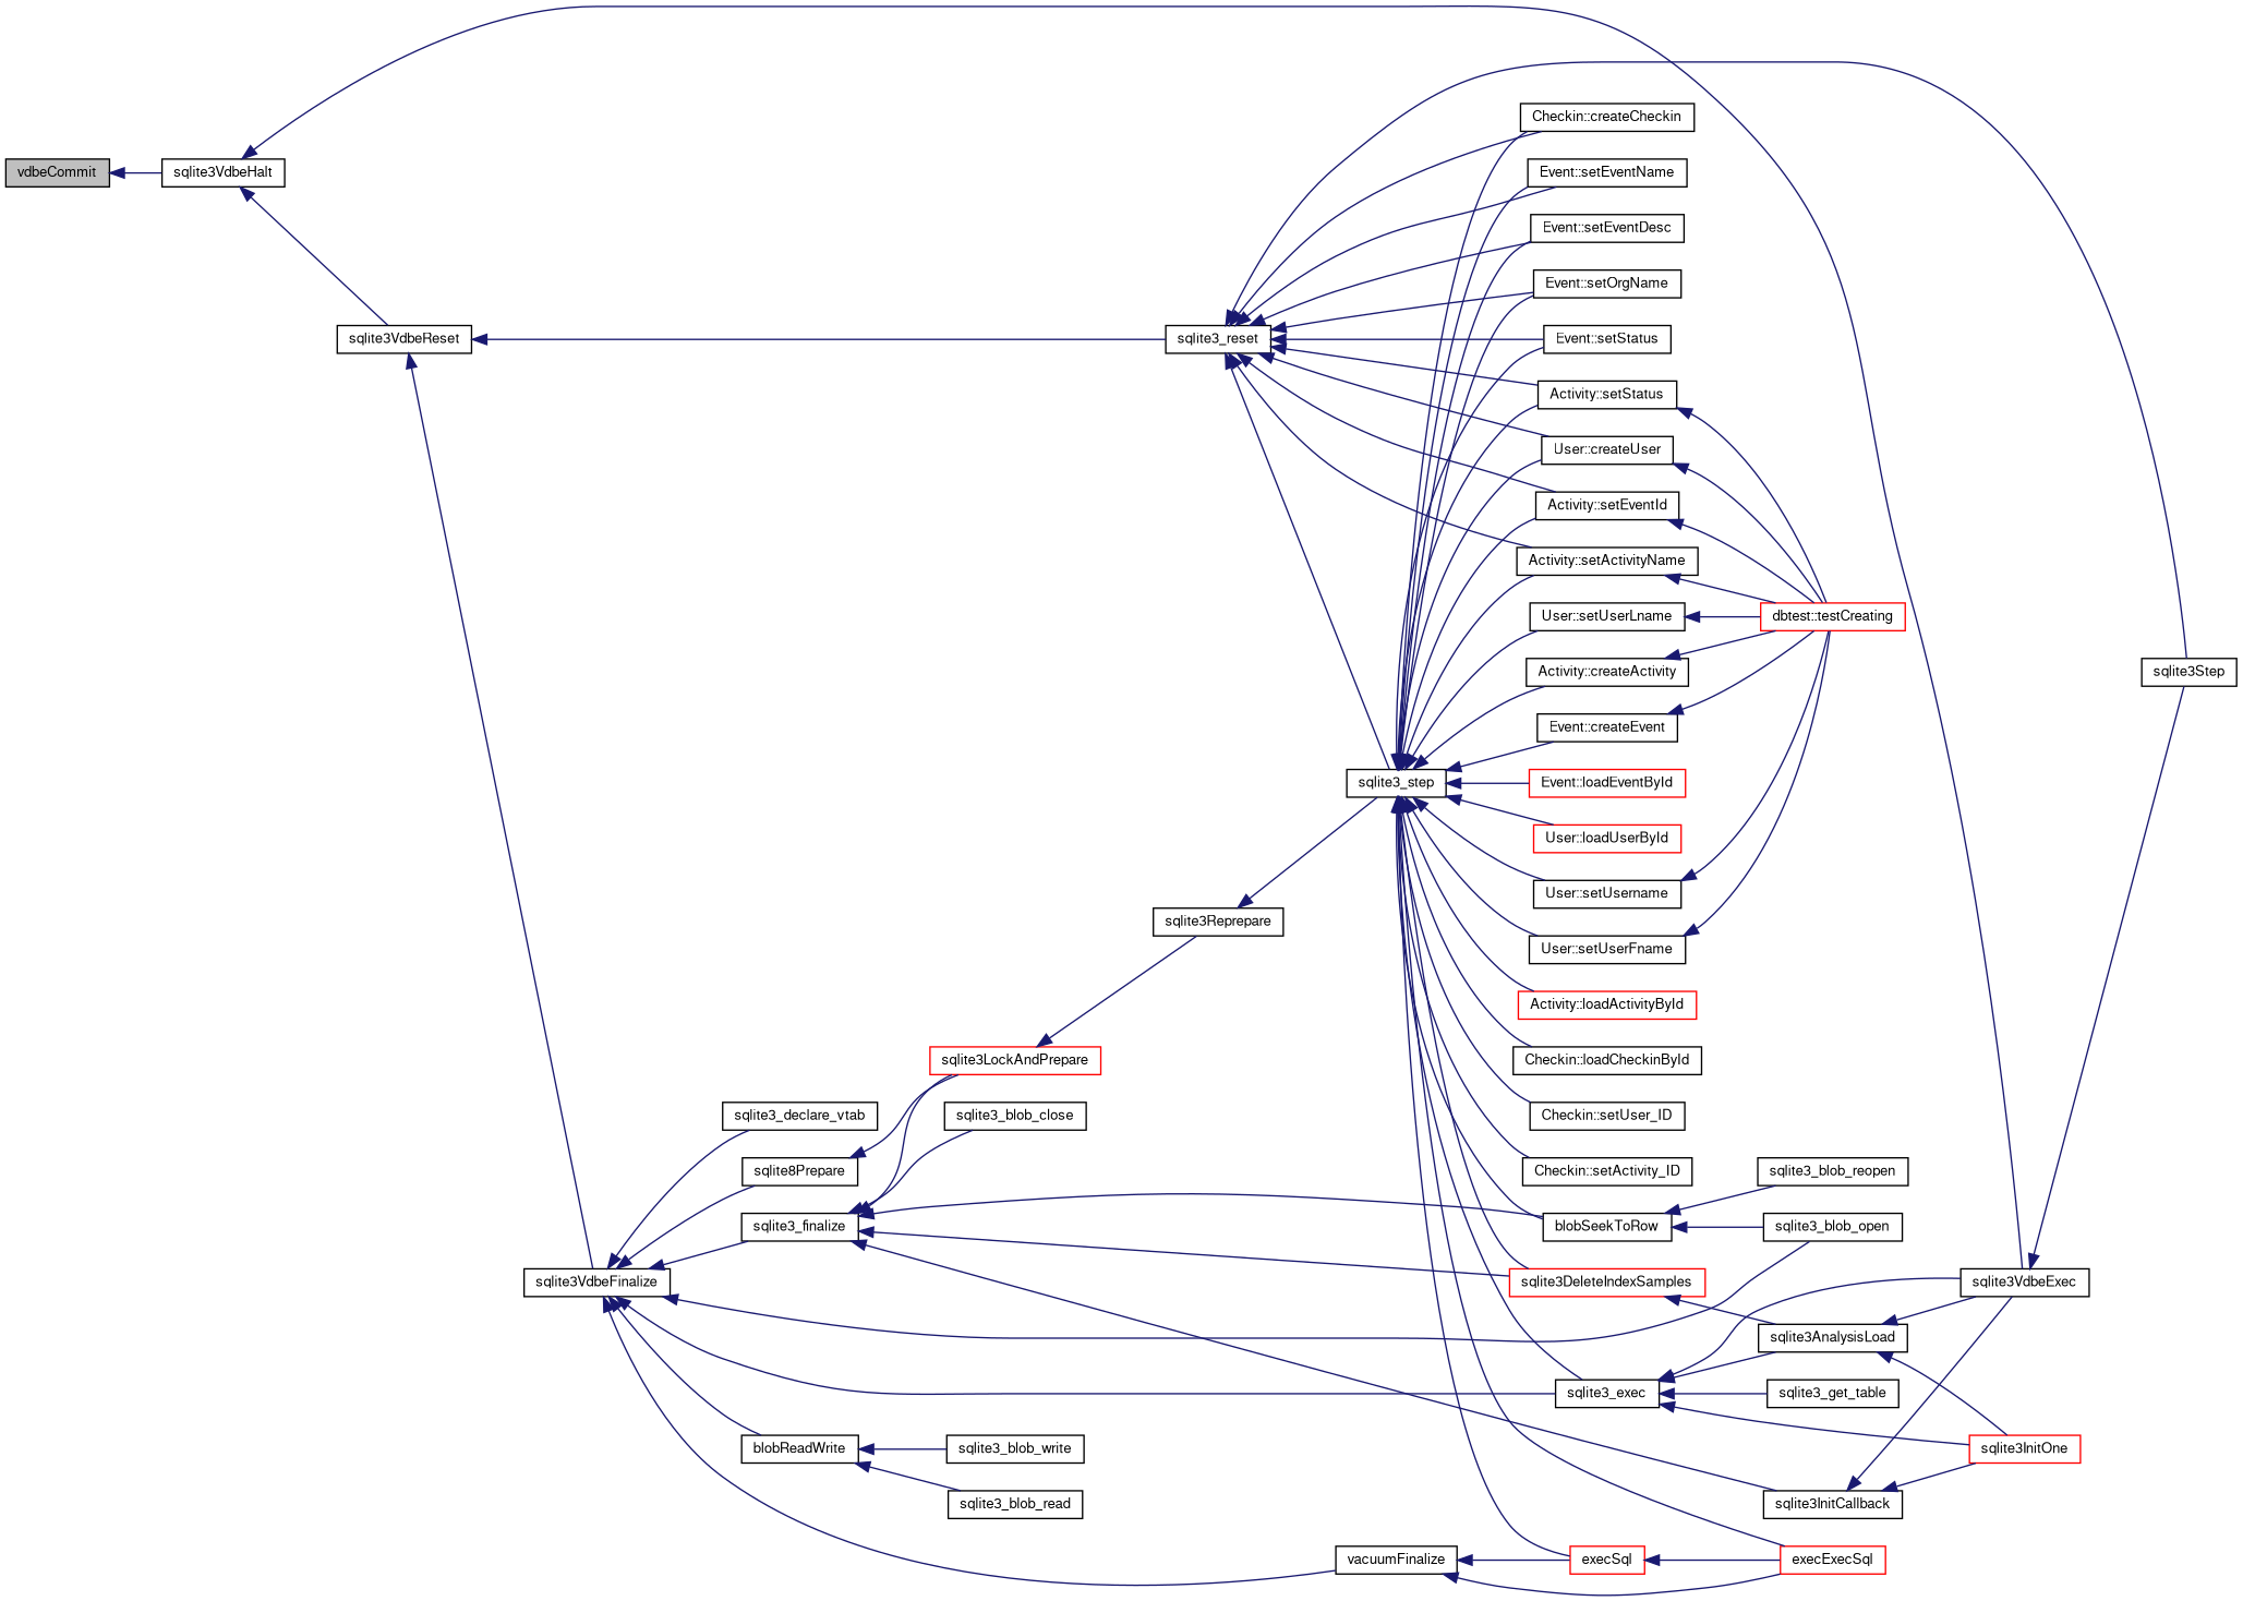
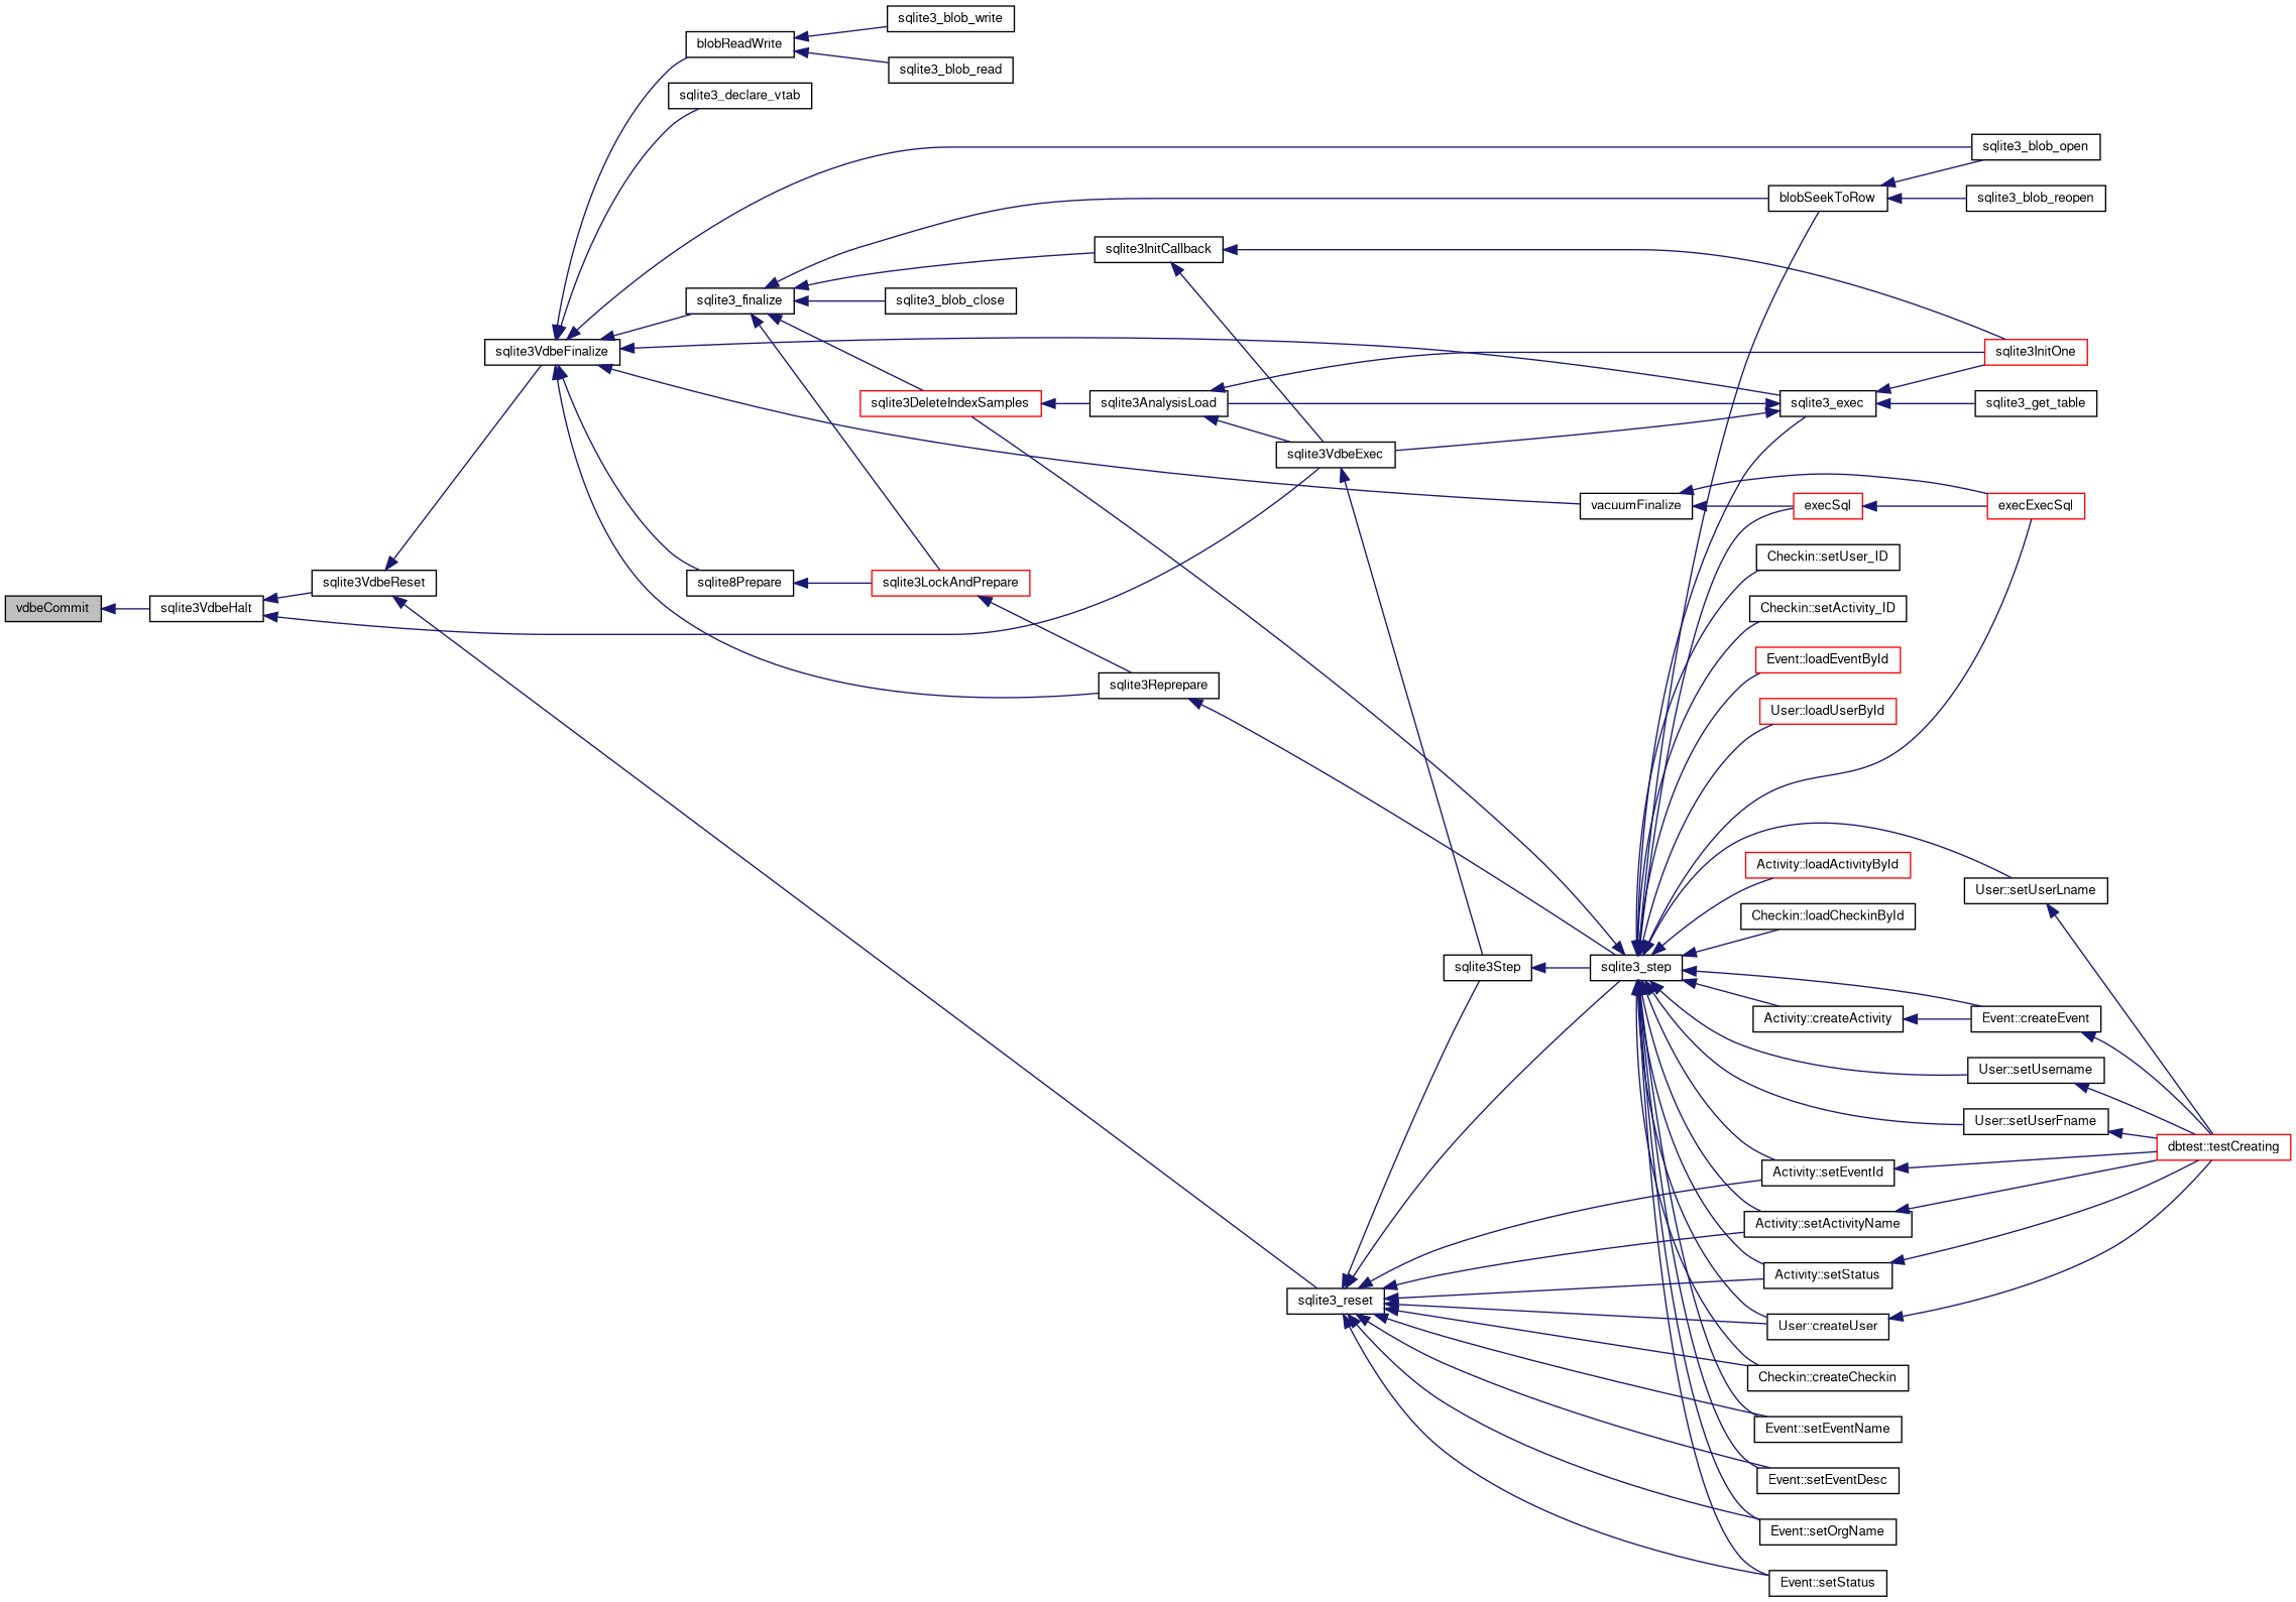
  digraph {
    rankdir=LR
    node [color=black fillcolor=white fontname=FreeSans fontsize=10 shape=record style=filled]
    edge [color=midnightblue dir=back fontname=FreeSans fontsize=10 labelfontname=FreeSans labelfontsize=10 style=solid]
    n1 [fillcolor=grey75 fontcolor=black height=0.2 label=vdbeCommit width=0.4]
    n2 [height=0.2 label=sqlite3VdbeHalt width=0.4]
    n3 [height=0.2 label=sqlite3VdbeReset width=0.4]
    n4 [height=0.2 label=sqlite3VdbeExec width=0.4]
    n5 [height=0.2 label=sqlite3VdbeFinalize width=0.4]
    n6 [height=0.2 label=sqlite3_reset width=0.4]
    n7 [height=0.2 label=sqlite3Step width=0.4]
    n8 [height=0.2 label=sqlite3_finalize width=0.4]
    n9 [height=0.2 label=sqlite3_blob_open width=0.4]
    n10 [height=0.2 label=sqlite3_exec width=0.4]
    n11 [height=0.2 label=sqlite3Reprepare width=0.4]
    n12 [height=0.2 label=blobReadWrite width=0.4]
    n13 [height=0.2 label=sqlite8Prepare width=0.4]
    n14 [height=0.2 label=vacuumFinalize width=0.4]
    n15 [height=0.2 label=sqlite3_declare_vtab width=0.4]
    n16 [height=0.2 label=sqlite3_step width=0.4]
    n17 [height=0.2 label="Activity::setEventId" width=0.4]
    n18 [height=0.2 label="Activity::setActivityName" width=0.4]
    n19 [height=0.2 label="Activity::setStatus" width=0.4]
    n20 [height=0.2 label="Checkin::createCheckin" width=0.4]
    n21 [height=0.2 label="Event::setEventName" width=0.4]
    n22 [height=0.2 label="Event::setEventDesc" width=0.4]
    n23 [height=0.2 label="Event::setOrgName" width=0.4]
    n24 [height=0.2 label="Event::setStatus" width=0.4]
    n25 [height=0.2 label="User::createUser" width=0.4]
    n26 [height=0.2 label=blobSeekToRow width=0.4]
    n27 [height=0.2 label=sqlite3_blob_close width=0.4]
    n28 [color=red height=0.2 label=sqlite3DeleteIndexSamples width=0.4]
    n29 [height=0.2 label=sqlite3InitCallback width=0.4]
    n30 [color=red height=0.2 label=sqlite3LockAndPrepare width=0.4]
    n31 [height=0.2 label=sqlite3AnalysisLoad width=0.4]
    n32 [color=red height=0.2 label=sqlite3InitOne width=0.4]
    n33 [height=0.2 label=sqlite3_get_table width=0.4]
    n34 [height=0.2 label=sqlite3_blob_read width=0.4]
    n35 [height=0.2 label=sqlite3_blob_write width=0.4]
    n36 [color=red height=0.2 label=execSql width=0.4]
    n37 [color=red height=0.2 label=execExecSql width=0.4]
    n38 [height=0.2 label=sqlite3_blob_reopen width=0.4]
    n39 [height=0.2 label="Activity::createActivity" width=0.4]
    n40 [color=red height=0.2 label="Activity::loadActivityById" width=0.4]
    n41 [height=0.2 label="Checkin::loadCheckinById" width=0.4]
    n42 [height=0.2 label="Checkin::setUser_ID" width=0.4]
    n43 [height=0.2 label="Checkin::setActivity_ID" width=0.4]
    n44 [height=0.2 label="Event::createEvent" width=0.4]
    n45 [color=red height=0.2 label="Event::loadEventById" width=0.4]
    n46 [color=red height=0.2 label="User::loadUserById" width=0.4]
    n47 [height=0.2 label="User::setUsername" width=0.4]
    n48 [height=0.2 label="User::setUserFname" width=0.4]
    n49 [height=0.2 label="User::setUserLname" width=0.4]
    n50 [color=red height=0.2 label="dbtest::testCreating" width=0.4]
    n1 -> n2
    n2 -> n3
    n2 -> n4
    n3 -> n5
    n3 -> n6
    n4 -> n7
    n5 -> n8
    n5 -> n9
    n5 -> n10
+   n5 -> n11
    n5 -> n12
    n5 -> n13
    n5 -> n14
    n5 -> n15
    n6 -> n7
    n6 -> n16
    n6 -> n17
    n6 -> n18
    n6 -> n19
    n6 -> n20
    n6 -> n21
    n6 -> n22
    n6 -> n23
    n6 -> n24
    n6 -> n25
+   n7 -> n16
    n8 -> n26
    n8 -> n27
    n8 -> n28
    n8 -> n29
    n8 -> n30
    n10 -> n4
    n10 -> n31
    n10 -> n32
    n10 -> n33
    n11 -> n16
    n12 -> n34
    n12 -> n35
    n13 -> n30
    n14 -> n36
    n14 -> n37
    n16 -> n10
    n16 -> n17
    n16 -> n18
    n16 -> n19
    n16 -> n20
    n16 -> n21
    n16 -> n22
    n16 -> n23
    n16 -> n24
    n16 -> n25
    n16 -> n26
    n16 -> n28
    n16 -> n36
    n16 -> n37
    n16 -> n39
    n16 -> n40
    n16 -> n41
    n16 -> n42
    n16 -> n43
    n16 -> n44
    n16 -> n45
    n16 -> n46
    n16 -> n47
    n16 -> n48
    n16 -> n49
    n17 -> n50
    n18 -> n50
    n19 -> n50
    n25 -> n50
    n26 -> n9
    n26 -> n38
    n28 -> n31
    n29 -> n4
    n29 -> n32
    n30 -> n11
    n31 -> n4
    n31 -> n32
    n36 -> n37
-   n39 -> n50
+   n39 -> n44
    n44 -> n50
    n47 -> n50
    n48 -> n50
    n49 -> n50
  }
